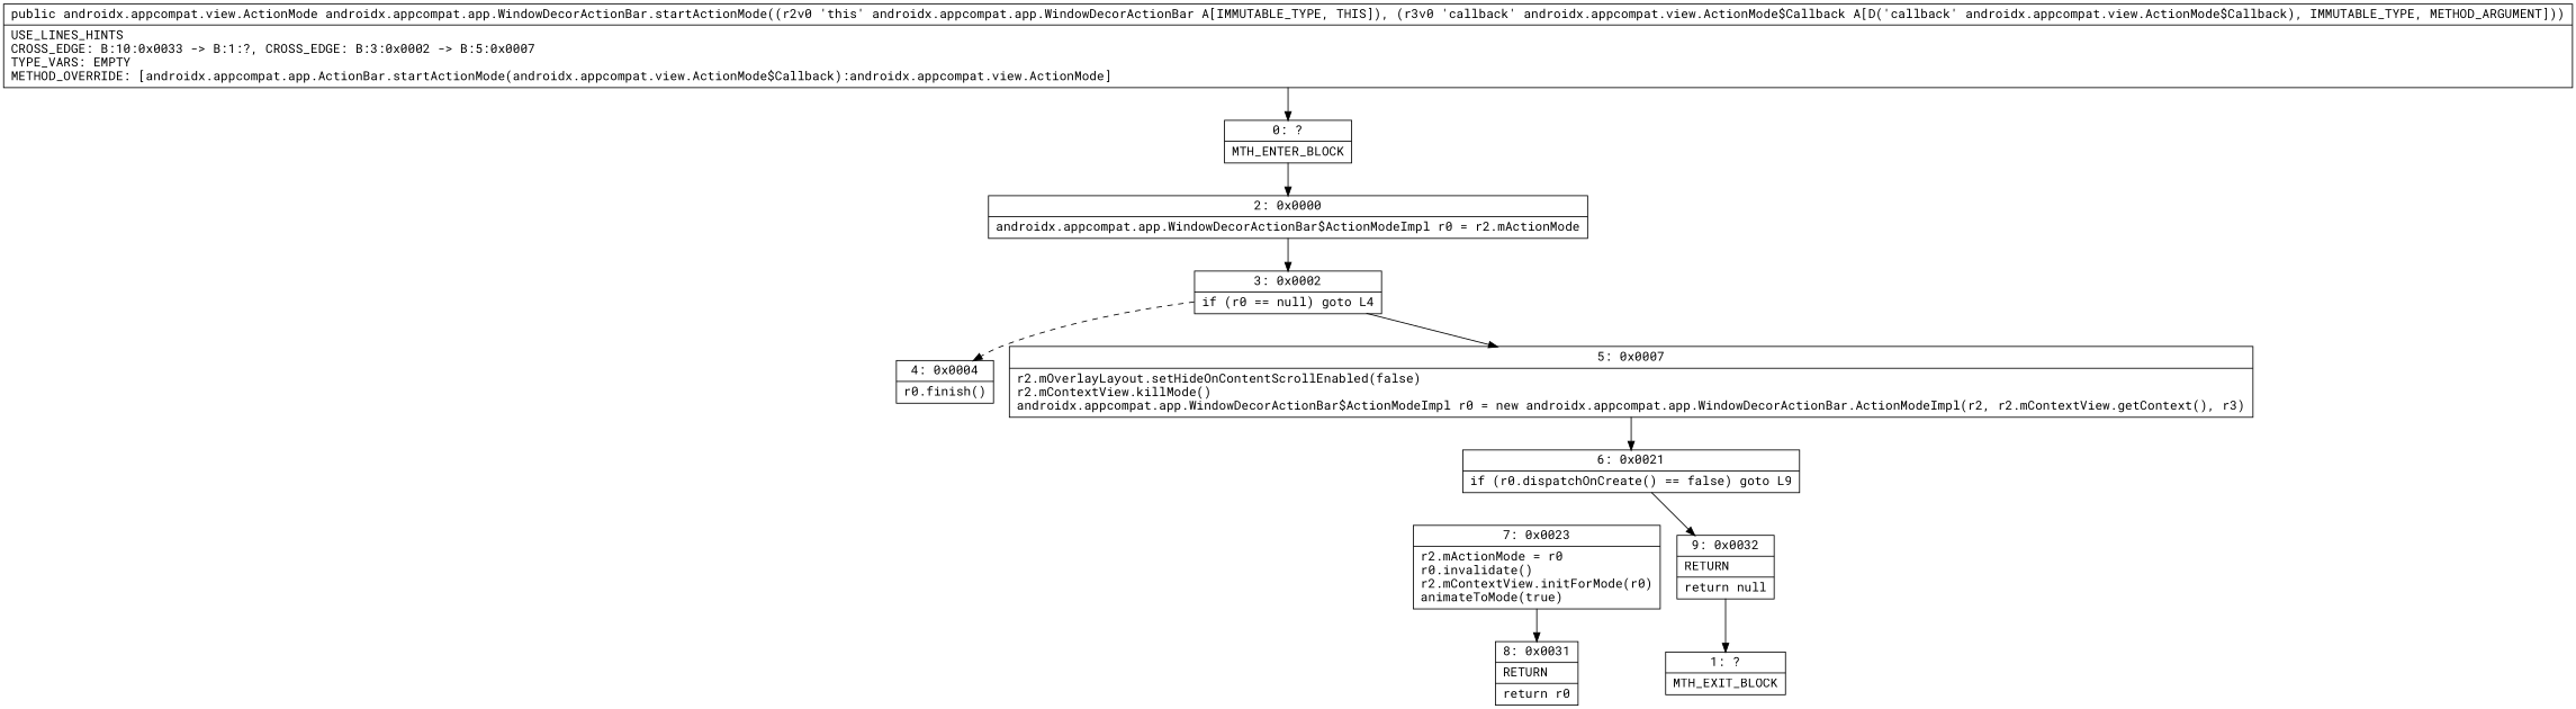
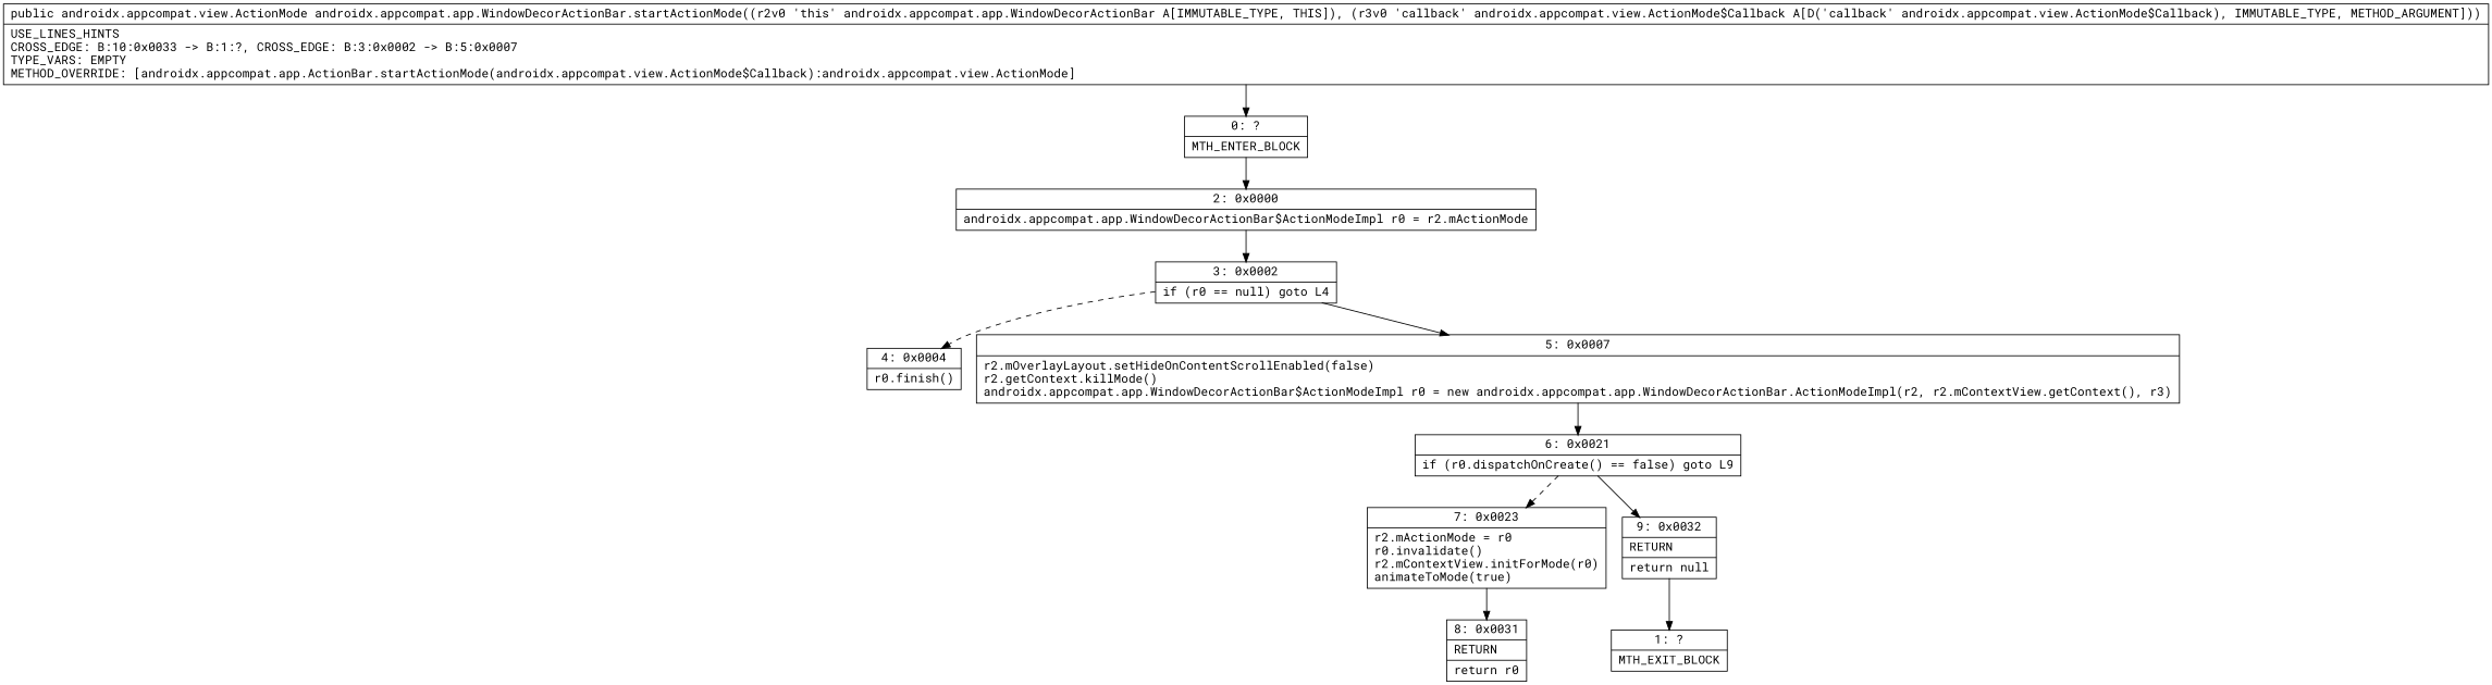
  digraph {
    fontname="Roboto Mono"
    node [fontname="Roboto Mono" shape=record]
    edge [fontname="Roboto Mono"]
    n1 [label="{0\:\ ?|MTH_ENTER_BLOCK\l}"]
    n2 [label="{2\:\ 0x0000|androidx.appcompat.app.WindowDecorActionBar$ActionModeImpl r0 = r2.mActionMode\l}"]
    n3 [label="{3\:\ 0x0002|if (r0 == null) goto L4\l}"]
    n4 [label="{4\:\ 0x0004|r0.finish()\l}"]
-   n5 [label="{5\:\ 0x0007|r2.mOverlayLayout.setHideOnContentScrollEnabled(false)\lr2.mContextView.killMode()\landroidx.appcompat.app.WindowDecorActionBar$ActionModeImpl r0 = new androidx.appcompat.app.WindowDecorActionBar.ActionModeImpl(r2, r2.mContextView.getContext(), r3)\l}"]
+   n5 [label="{5\:\ 0x0007|r2.mOverlayLayout.setHideOnContentScrollEnabled(false)\lr2.getContext.killMode()\landroidx.appcompat.app.WindowDecorActionBar$ActionModeImpl r0 = new androidx.appcompat.app.WindowDecorActionBar.ActionModeImpl(r2, r2.mContextView.getContext(), r3)\l}"]
    n6 [label="{6\:\ 0x0021|if (r0.dispatchOnCreate() == false) goto L9\l}"]
    n7 [label="{7\:\ 0x0023|r2.mActionMode = r0\lr0.invalidate()\lr2.mContextView.initForMode(r0)\lanimateToMode(true)\l}"]
    n8 [label="{9\:\ 0x0032|RETURN\l|return null\l}"]
    n9 [label="{8\:\ 0x0031|RETURN\l|return r0\l}"]
    n10 [label="{1\:\ ?|MTH_EXIT_BLOCK\l}"]
    n11 [label="{public androidx.appcompat.view.ActionMode androidx.appcompat.app.WindowDecorActionBar.startActionMode((r2v0 'this' androidx.appcompat.app.WindowDecorActionBar A[IMMUTABLE_TYPE, THIS]), (r3v0 'callback' androidx.appcompat.view.ActionMode$Callback A[D('callback' androidx.appcompat.view.ActionMode$Callback), IMMUTABLE_TYPE, METHOD_ARGUMENT]))  | USE_LINES_HINTS\lCROSS_EDGE: B:10:0x0033 \-\> B:1:?, CROSS_EDGE: B:3:0x0002 \-\> B:5:0x0007\lTYPE_VARS: EMPTY\lMETHOD_OVERRIDE: [androidx.appcompat.app.ActionBar.startActionMode(androidx.appcompat.view.ActionMode$Callback):androidx.appcompat.view.ActionMode]\l}"]
    n1 -> n2
    n2 -> n3
    n3 -> n4 [style=dashed]
    n3 -> n5
    n5 -> n6
+   n6 -> n7 [style=dashed]
    n6 -> n8
    n7 -> n9
    n8 -> n10
    n11 -> n1
  }
